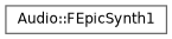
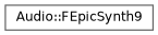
  digraph {
    rankdir=LR
-   n1 [color=grey40 fillcolor=white fontname=Helvetica fontsize=10 height=0.2 label="Audio::FEpicSynth1" shape=box style=filled width=0.4]
+   n1 [color=grey40 fillcolor=white fontname=Helvetica fontsize=10 height=0.2 label="Audio::FEpicSynth9" shape=box style=filled width=0.4]
  }
